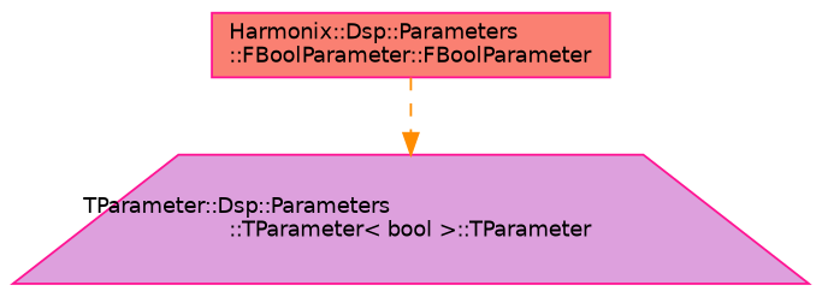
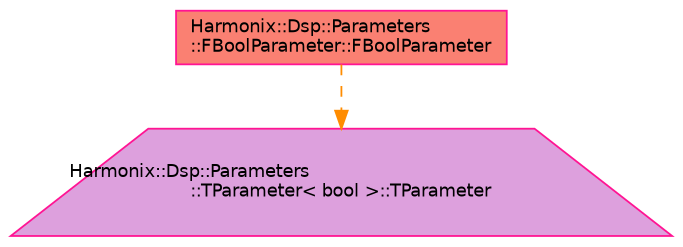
  digraph {
    rankdir=TB
    node [color=deeppink fontname=Helvetica fontsize=10 style=filled]
    n1 [fillcolor=salmon fontcolor=black height=0.2 label="Harmonix::Dsp::Parameters\l::FBoolParameter::FBoolParameter" shape=box width=0.4]
-   n2 [fillcolor=plum height=0.2 label="TParameter::Dsp::Parameters\l::TParameter\< bool \>::TParameter" shape=trapezium width=0.4]
+   n2 [fillcolor=plum height=0.2 label="Harmonix::Dsp::Parameters\l::TParameter\< bool \>::TParameter" shape=trapezium width=0.4]
    n1 -> n2 [color=darkorange fontname=Helvetica fontsize=10 labelfontname=Helvetica labelfontsize=10 style=dashed]
  }
